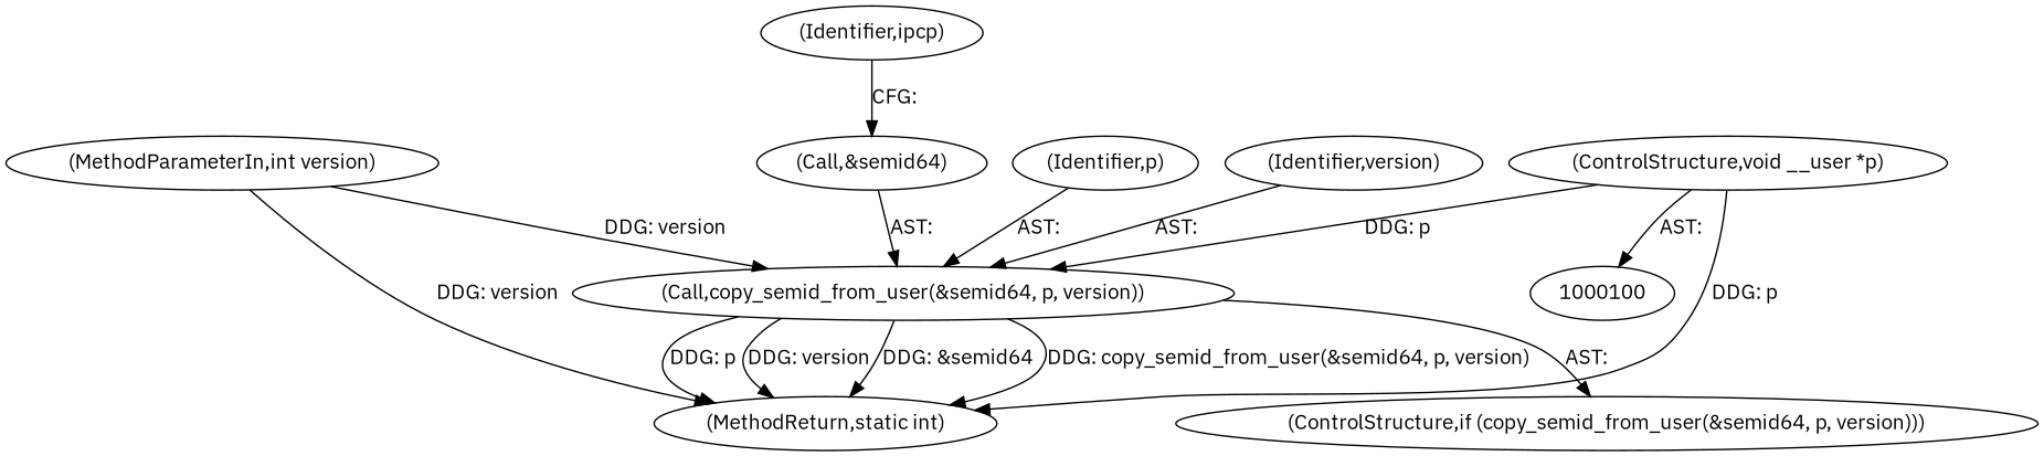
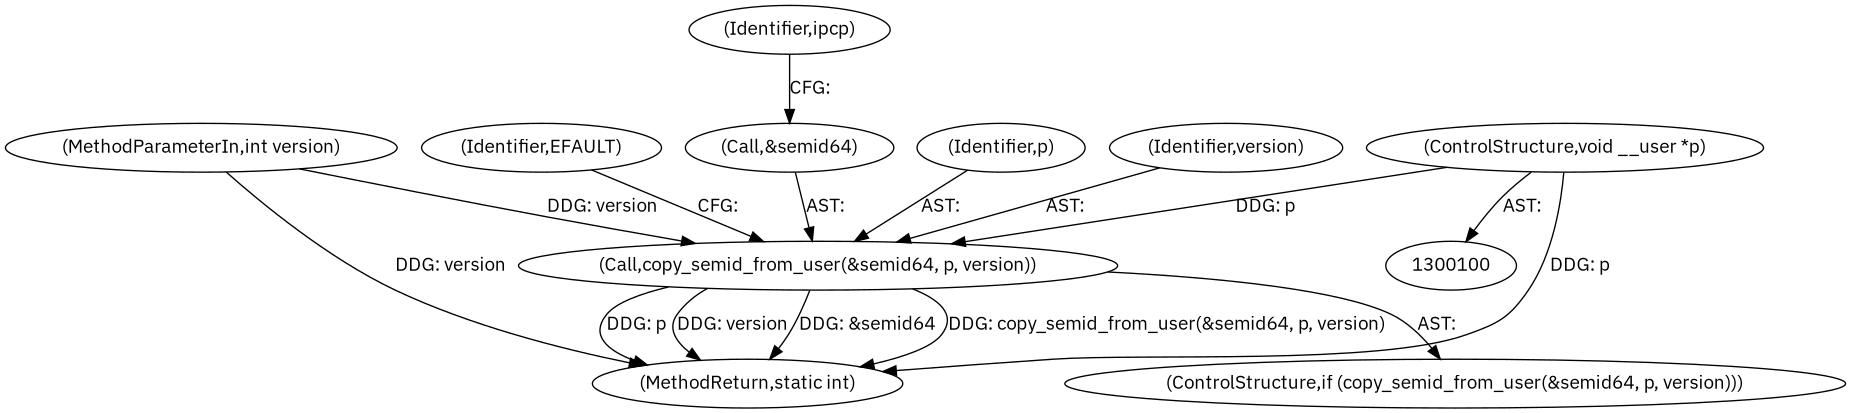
  digraph {
    fontname="IBM Plex Sans"
    node [fontname="IBM Plex Sans"]
    edge [fontname="IBM Plex Sans"]
    n1 [label="(Call,copy_semid_from_user(&semid64, p, version))"]
    n2 [label="(ControlStructure,if (copy_semid_from_user(&semid64, p, version)))"]
    n3 [label="(MethodReturn,static int)"]
    n4 [label="(Identifier,version)"]
    n5 [label="(ControlStructure,void __user *p)"]
-   1000100
+   1000100 [label=1300100]
    n7 [label="(MethodParameterIn,int version)"]
+   n8 [label="(Identifier,EFAULT)"]
    n9 [label="(Identifier,ipcp)"]
    n10 [label="(Call,&semid64)"]
    n11 [label="(Identifier,p)"]
    n1 -> n2 [label="AST: "]
    n1 -> n3 [label="DDG: version"]
    n1 -> n3 [label="DDG: &semid64"]
    n1 -> n3 [label="DDG: copy_semid_from_user(&semid64, p, version)"]
    n1 -> n3 [label="DDG: p"]
    n4 -> n1 [label="AST: "]
    n5 -> n1 [label="DDG: p"]
    n5 -> n3 [label="DDG: p"]
    n5 -> 1000100 [label="AST: "]
    n7 -> n1 [label="DDG: version"]
    n7 -> n3 [label="DDG: version"]
+   n8 -> n1 [label="CFG: "]
    n9 -> n10 [label="CFG: "]
    n10 -> n1 [label="AST: "]
    n11 -> n1 [label="AST: "]
  }
